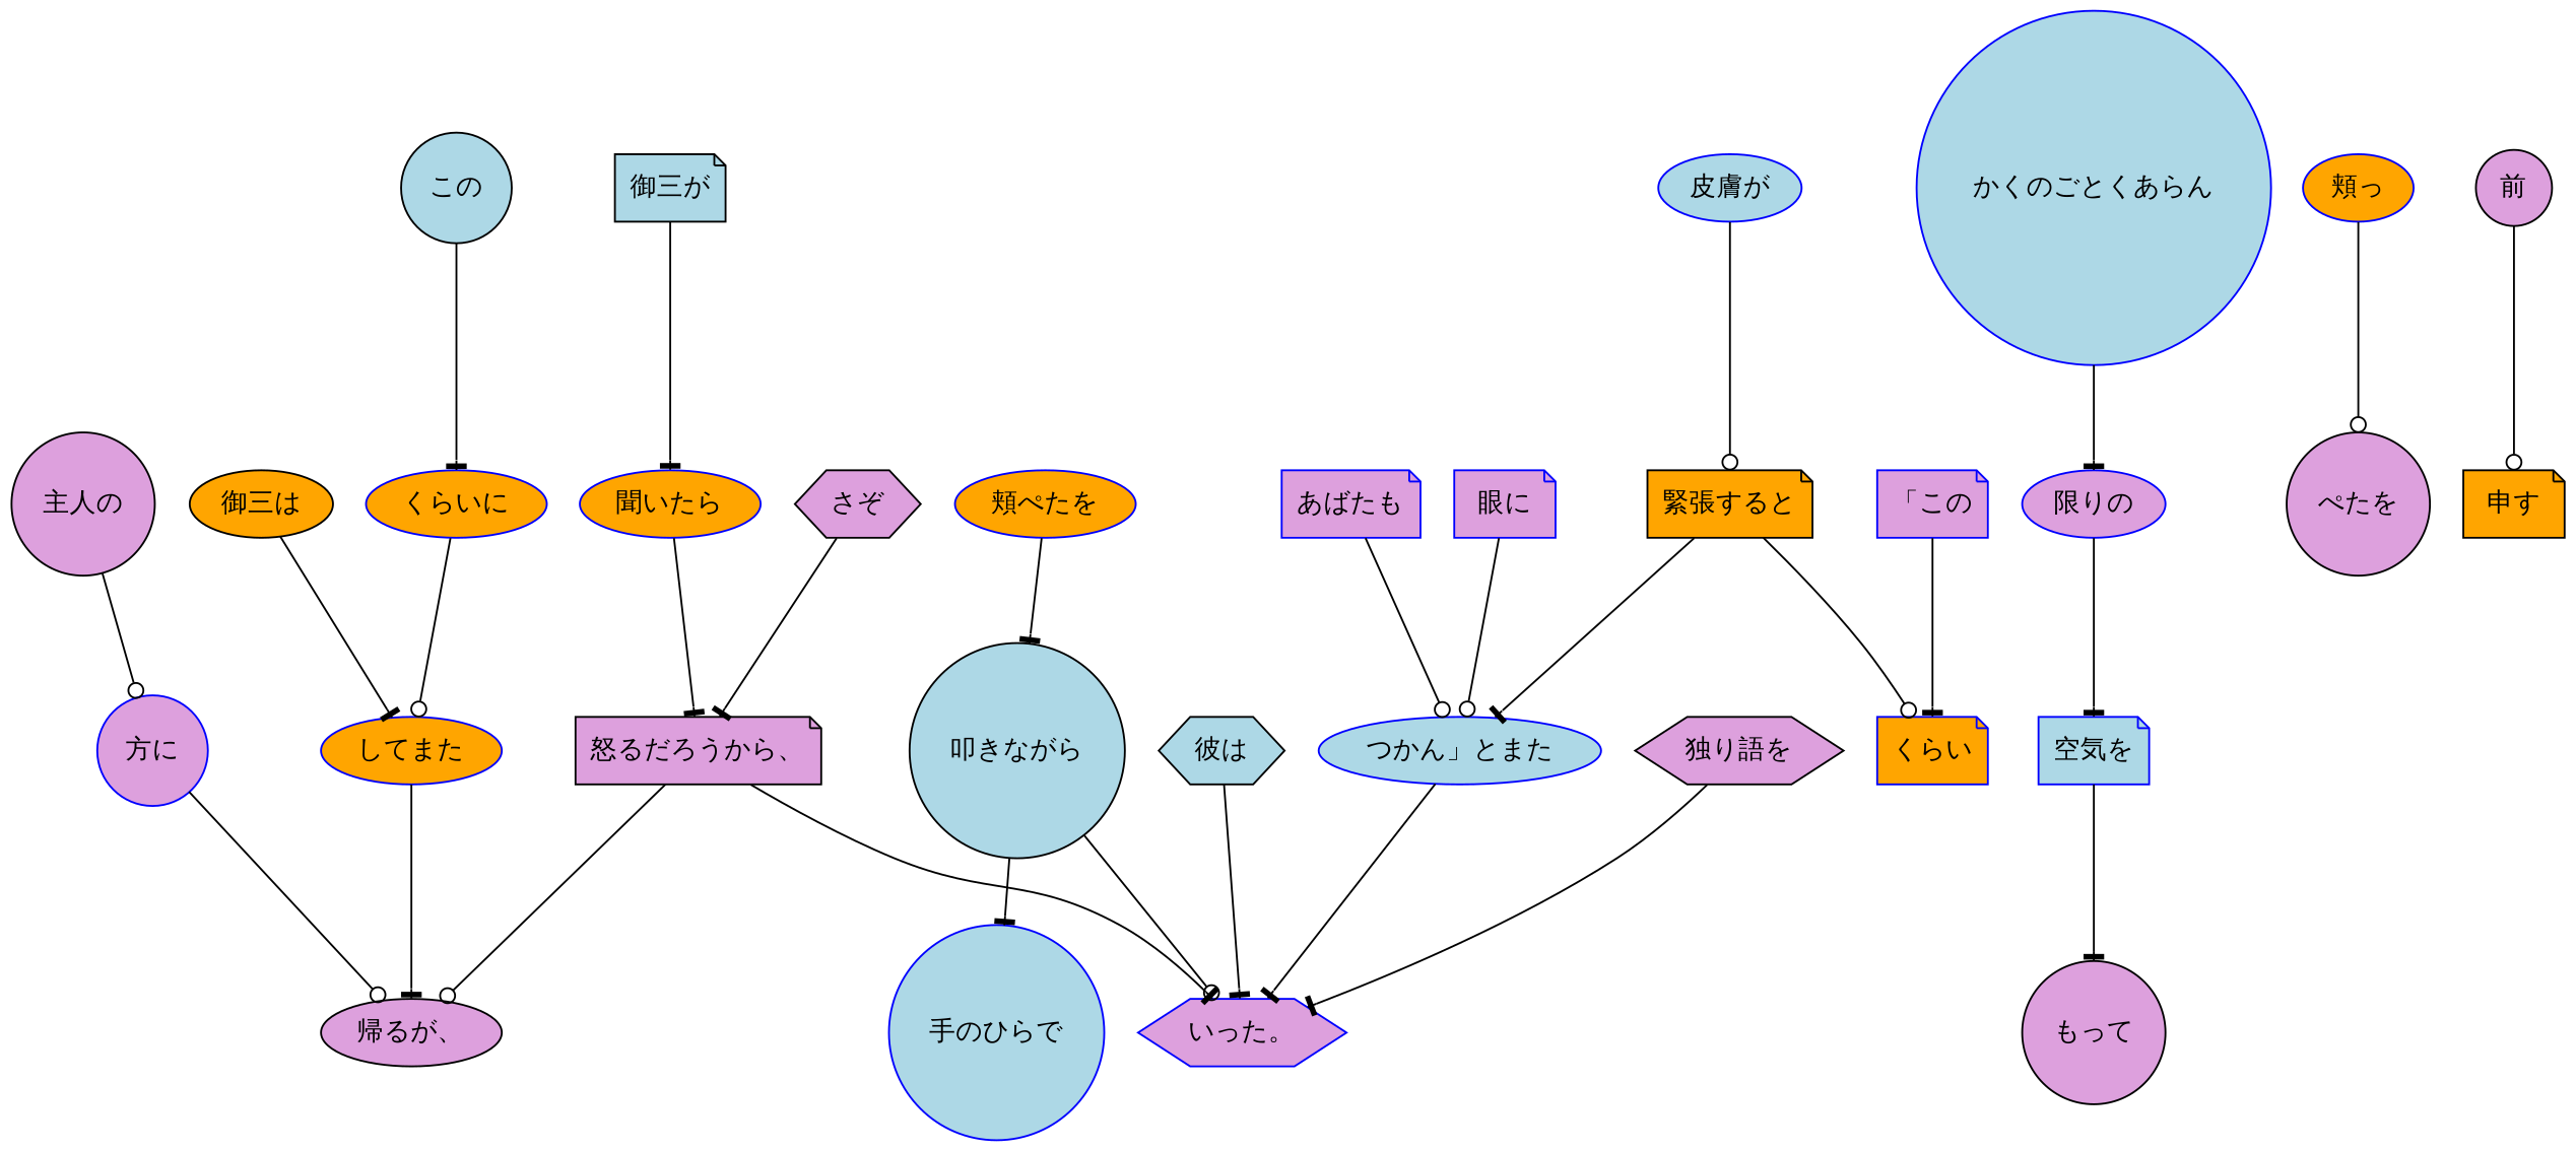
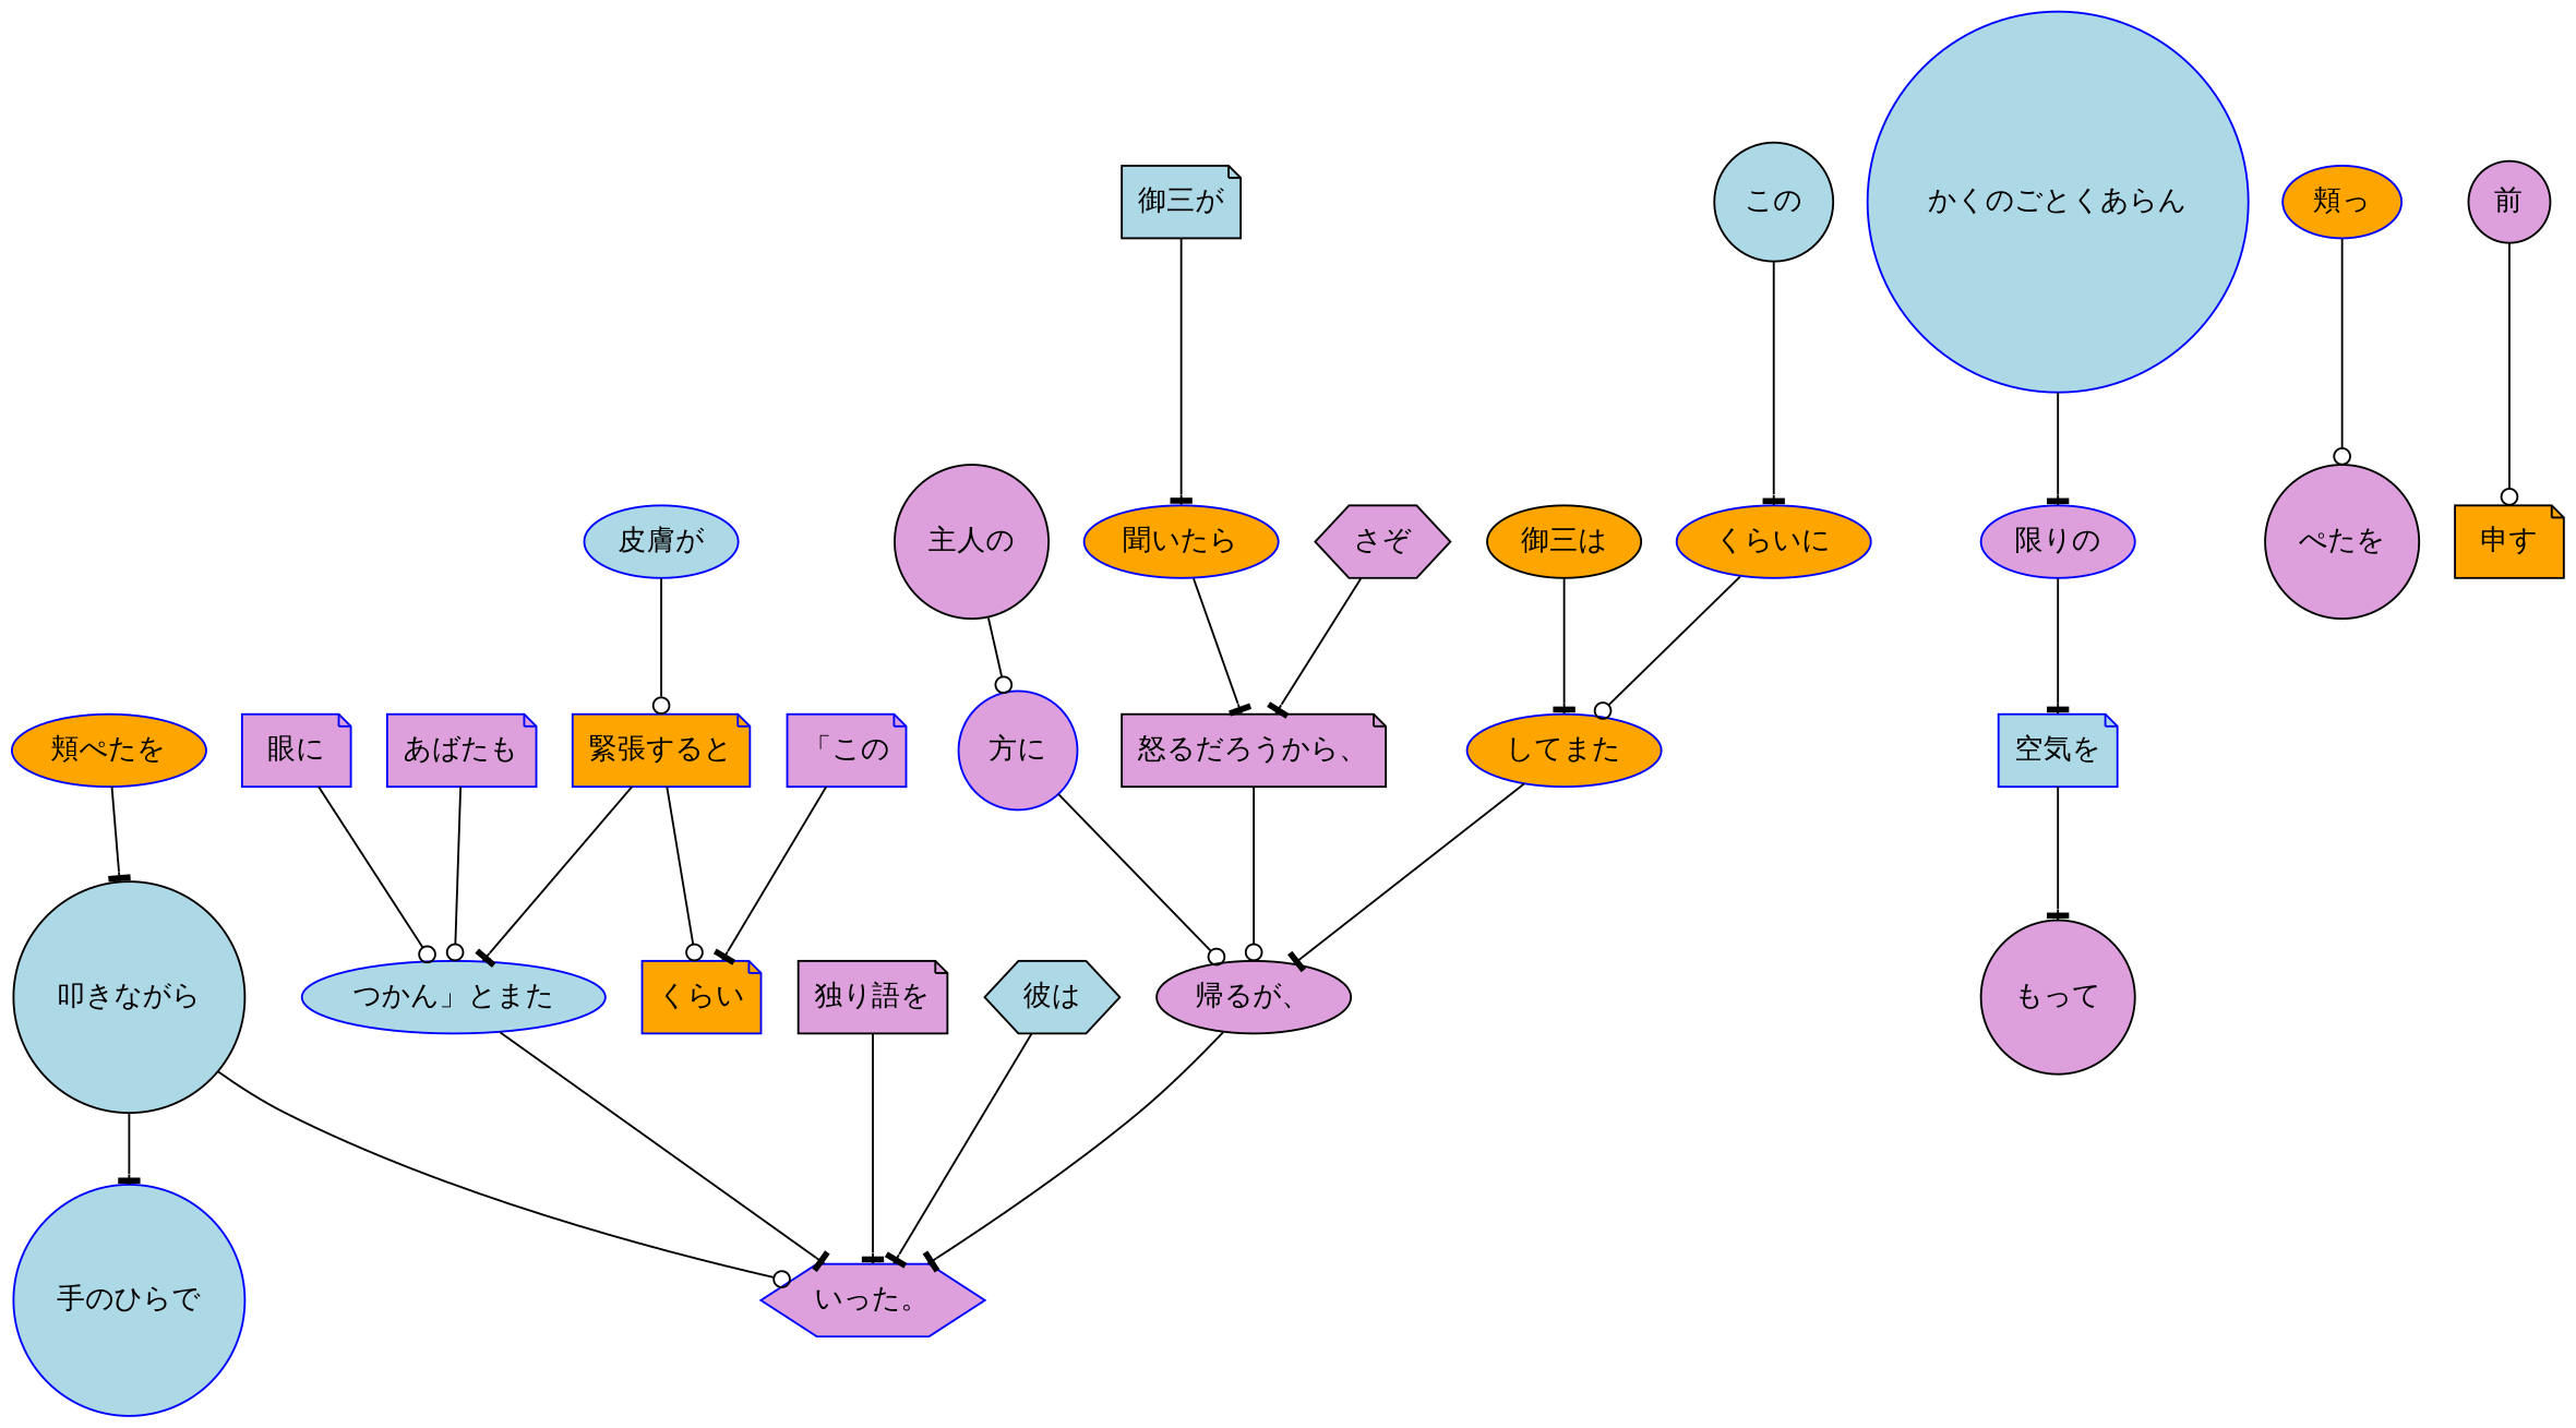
  digraph {
    node [color=blue fillcolor=plum shape=note style=filled]
    edge [arrowhead=tee]
    n1 [color=black fillcolor=lightblue label="御三が"]
    n2 [fillcolor=orange label="聞いたら" shape=ellipse]
    n3 [color=black label="怒るだろうから、"]
    n4 [color=black label="帰るが、" shape=ellipse]
    n5 [color=black label="さぞ" shape=hexagon]
    n6 [label="いった。" shape=hexagon]
    n7 [color=black fillcolor=orange label="御三は" shape=ellipse]
    n8 [fillcolor=orange label="してまた" shape=ellipse]
    n9 [color=black fillcolor=lightblue label="この" shape=circle]
    n10 [fillcolor=orange label="くらいに" shape=ellipse]
    n11 [color=black label="主人の" shape=circle]
    n12 [label="方に" shape=circle]
    n13 [fillcolor=lightblue label="かくのごとくあらん" shape=circle]
    n14 [label="限りの" shape=ellipse]
    n15 [fillcolor=lightblue label="空気を"]
    n16 [color=black label="もって" shape=circle]
    n17 [fillcolor=orange label="頬っ" shape=ellipse]
    n18 [color=black label="ぺたを" shape=circle]
    n19 [color=black fillcolor=lightblue label="彼は" shape=hexagon]
    n20 [color=black label="前" shape=circle]
    n21 [color=black fillcolor=orange label="申す"]
    n22 [fillcolor=lightblue label="手のひらで" shape=circle]
    n23 [color=black fillcolor=lightblue label="叩きながら" shape=circle]
    n24 [fillcolor=orange label="頬ぺたを" shape=ellipse]
    n25 [label="「この"]
    n26 [fillcolor=orange label="くらい"]
-   n27 [color=black fillcolor=orange label="緊張すると"]
+   n27 [fillcolor=orange label="緊張すると"]
    n28 [fillcolor=lightblue label="つかん」とまた" shape=ellipse]
    n29 [fillcolor=lightblue label="皮膚が" shape=ellipse]
    n30 [label="あばたも"]
    n31 [label="眼に"]
-   n32 [color=black label="独り語を" shape=hexagon]
+   n32 [color=black label="独り語を"]
    n1 -> n2
    n2 -> n3
    n3 -> n4 [arrowhead=odot]
-   n3 -> n6
+   n4 -> n6
    n5 -> n3
    n7 -> n8
    n8 -> n4
    n9 -> n10
    n10 -> n8 [arrowhead=odot]
    n11 -> n12 [arrowhead=odot]
    n12 -> n4 [arrowhead=odot]
    n13 -> n14
    n14 -> n15
    n15 -> n16
    n17 -> n18 [arrowhead=odot]
    n19 -> n6
    n20 -> n21 [arrowhead=odot]
    n23 -> n6 [arrowhead=odot]
    n23 -> n22
    n24 -> n23
    n25 -> n26
    n27 -> n26 [arrowhead=odot]
    n27 -> n28
    n28 -> n6
    n29 -> n27 [arrowhead=odot]
    n30 -> n28 [arrowhead=odot]
    n31 -> n28 [arrowhead=odot]
    n32 -> n6
  }
